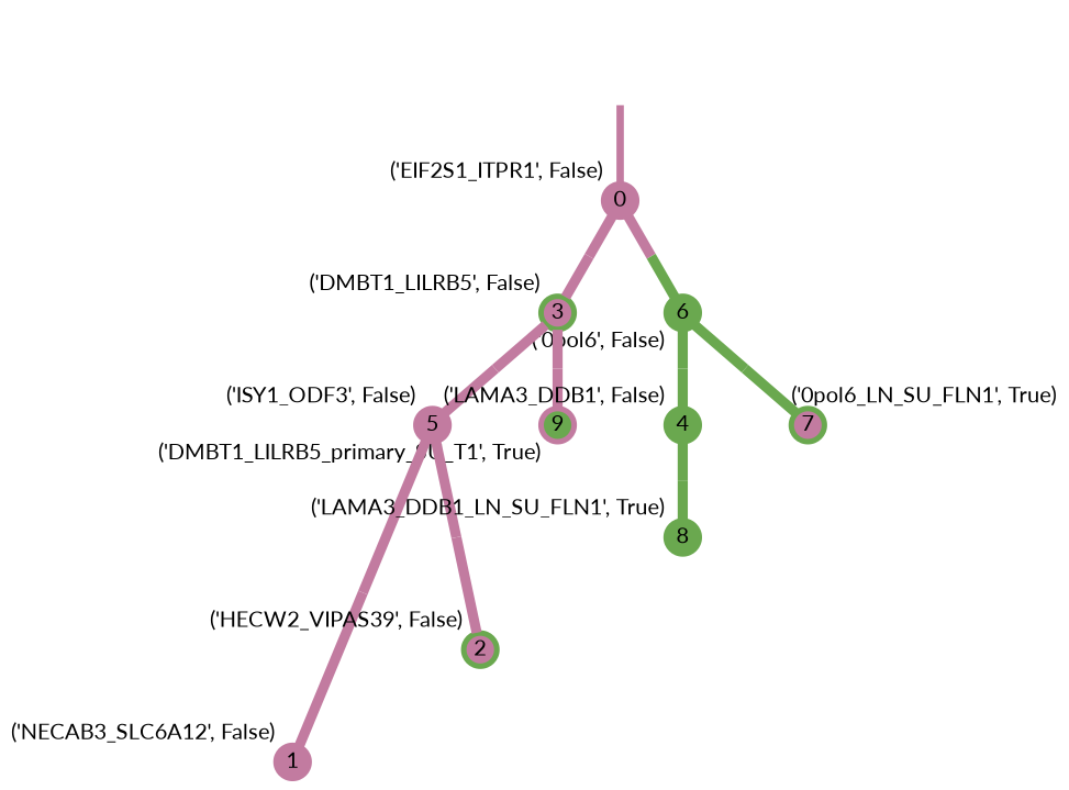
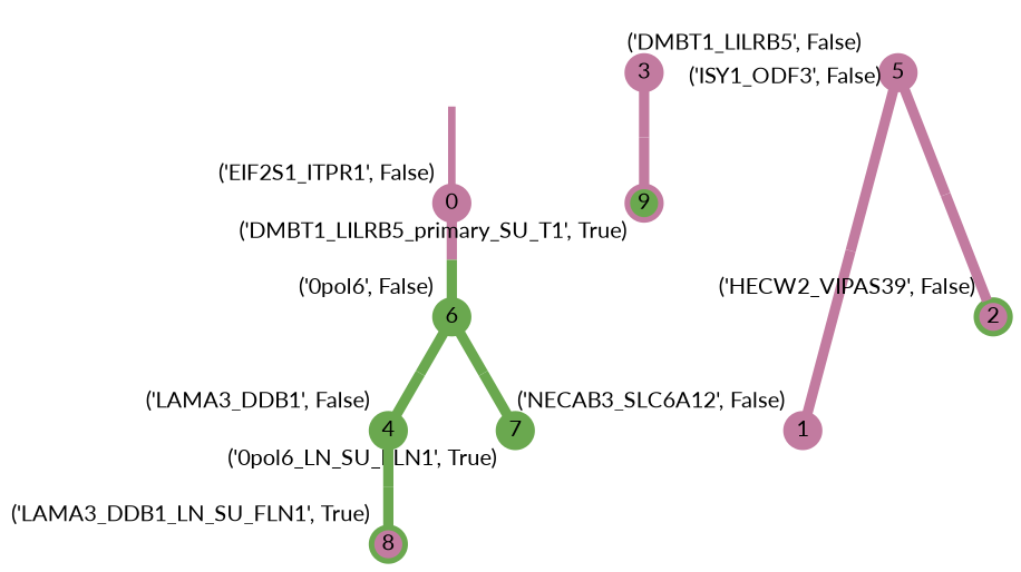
  strict digraph {
    forcelabels=true
    nodesep=0.7
    rankdir=TB
    ranksep=0.6
    splines=false
    node [color="#c27ba0ff" fillcolor="#c27ba0ff" fixedsize=true fontname=Lato fontsize="12pt" penwidth=3 shape=circle style=filled xlabel="('EIF2S1_ITPR1', False)"]
    edge [arrowsize=0 color="#c27ba0ff;0.5:#c27ba0ff" minlen=1.2083333730697632 penwidth=5.5 style=solid]
    0 [height=0.25]
-   3 [color="#6aa84fff" height=0.25 xlabel="('DMBT1_LILRB5', False)"]
+   3 [height=0.25 xlabel="('DMBT1_LILRB5', False)"]
    6 [color="#6aa84fff" fillcolor="#6aa84fff" height=0.25 xlabel="('0pol6', False)"]
    5 [height=0.25 xlabel="('ISY1_ODF3', False)"]
    9 [fillcolor="#6aa84fff" height=0.25 xlabel="('DMBT1_LILRB5_primary_SU_T1', True)"]
    4 [color="#6aa84fff" fillcolor="#6aa84fff" height=0.25 xlabel="('LAMA3_DDB1', False)"]
-   7 [color="#6aa84fff" height=0.25 xlabel="('0pol6_LN_SU_FLN1', True)"]
+   7 [color="#6aa84fff" fillcolor="#6aa84fff" height=0.25 xlabel="('0pol6_LN_SU_FLN1', True)"]
    1 [height=0.25 xlabel="('NECAB3_SLC6A12', False)"]
    2 [color="#6aa84fff" height=0.25 xlabel="('HECW2_VIPAS39', False)"]
-   8 [color="#6aa84fff" fillcolor="#6aa84fff" height=0.25 xlabel="('LAMA3_DDB1_LN_SU_FLN1', True)"]
+   8 [color="#6aa84fff" height=0.25 xlabel="('LAMA3_DDB1_LN_SU_FLN1', True)"]
    normal [style=invis color="" fillcolor="" fixedsize="" fontname="" fontsize="" shape=""]
-   0 -> 3 [minlen=1.5]
    0 -> 6 [color="#c27ba0ff;0.5:#6aa84fff"]
-   3 -> 5 [minlen=1.4166666269302368]
    3 -> 9
    6 -> 4 [color="#6aa84fff;0.5:#6aa84fff" minlen=1.5]
    6 -> 7 [color="#6aa84fff;0.5:#6aa84fff"]
    5 -> 1 [minlen=3.0]
    5 -> 2 [minlen=2.4166665077209473]
    4 -> 8 [color="#6aa84fff;0.5:#6aa84fff"]
    normal -> 0 [color="#c27ba0ff" penwidth=4 minlen=""]
  }
